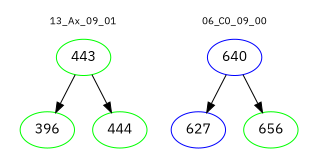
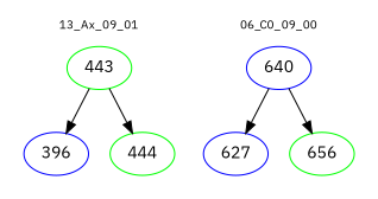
  digraph {
    fontname="IBM Plex Sans"
    node [color=green fontname="IBM Plex Sans"]
    edge [color=black fontname="IBM Plex Sans"]
    n1 [label=443]
-   n2 [label=396]
+   n2 [color=blue label=396]
    n3 [label=444]
    n4 [color=blue label=640]
    n5 [color=blue label=627]
    n6 [label=656]
    subgraph cluster_1 {
      color=white
      fontsize=10
      label="13_Ax_09_01"
      n1
      n2
      n3
    }
    subgraph cluster_2 {
      color=white
      fontsize=10
      label="06_C0_09_00"
      n4
      n5
      n6
    }
    n1 -> n2
    n1 -> n3
    n4 -> n5
    n4 -> n6
  }
